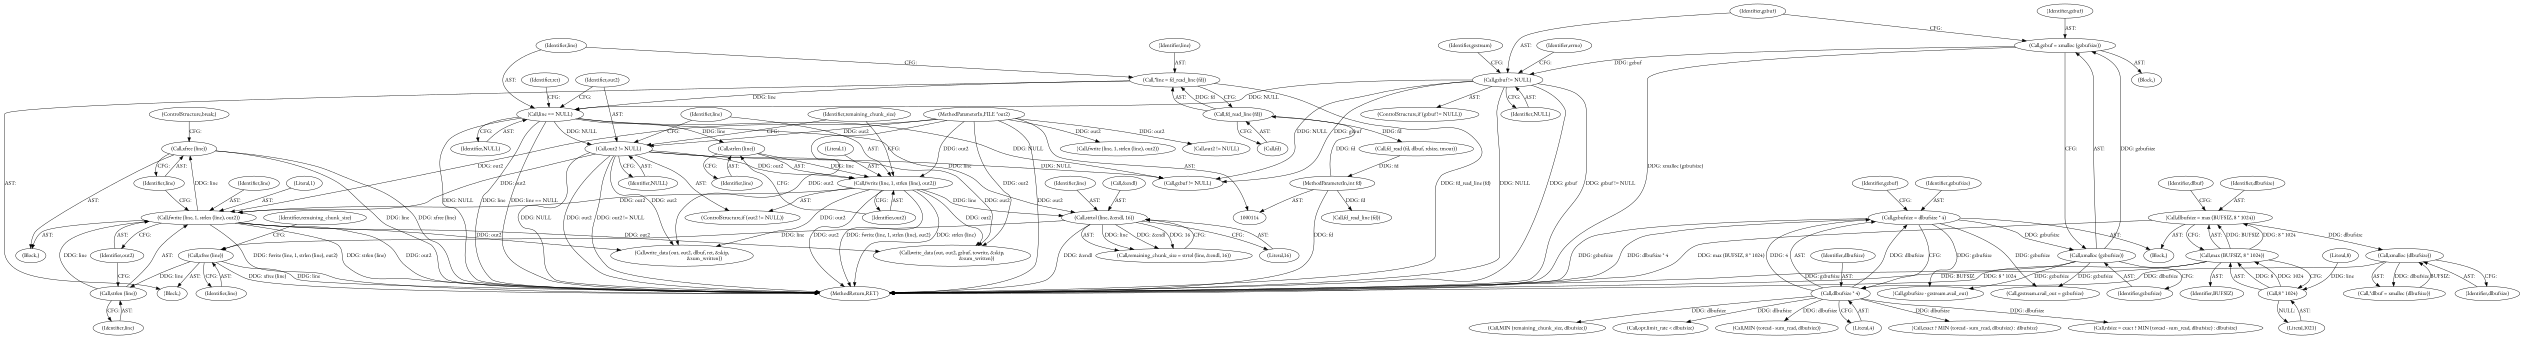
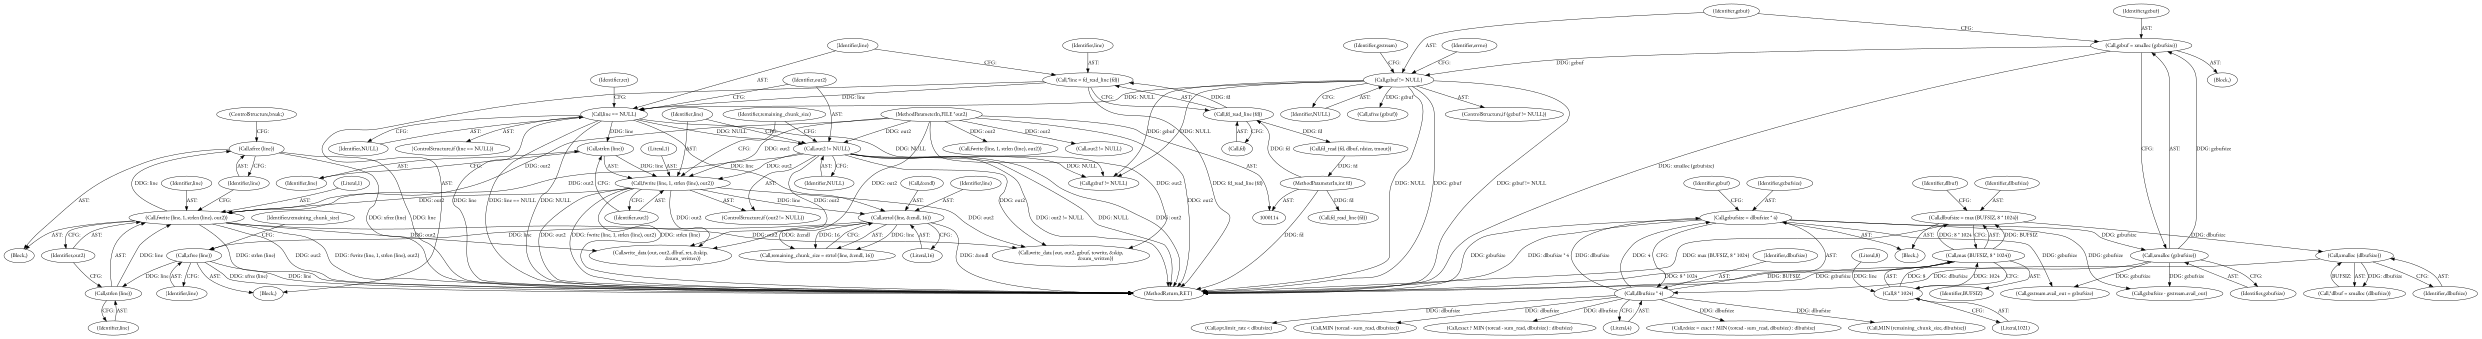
  digraph {
    fontname="EB Garamond"
    node [fontname="EB Garamond"]
    edge [fontname="EB Garamond"]
    n1 [label="(Call,xfree (line))"]
    n2 [label="(Block,)"]
    n3 [label="(MethodReturn,RET)"]
    n4 [label="(Identifier,line)"]
    n5 [label="(Call,fwrite (line, 1, strlen (line), out2))"]
    n6 [label="(Call,write_data (out, out2, dlbuf, ret, &skip,\n                                      &sum_written))"]
    n7 [label="(Identifier,out2)"]
    n8 [label="(Call,write_data (out, out2, gzbuf, towrite, &skip,\n                                          &sum_written))"]
    n9 [label="(Call,strlen (line))"]
    n10 [label="(Identifier,line)"]
    n11 [label="(Call,xfree (line))"]
    n12 [label="(Identifier,line)"]
    n13 [label="(Block,)"]
    n14 [label="(Call,strtol (line, &endl, 16))"]
    n15 [label="(Call,remaining_chunk_size = strtol (line, &endl, 16))"]
    n16 [label="(Literal,16)"]
    n17 [label="(Call,line == NULL)"]
    n18 [label="(Call,strlen (line))"]
    n19 [label="(Call,out2 != NULL)"]
    n20 [label="(Identifier,NULL)"]
    n21 [label="(Call,gzbuf != NULL)"]
+   n22 [label="(ControlStructure,if (line == NULL))"]
    n23 [label="(Call,fwrite (line, 1, strlen (line), out2))"]
    n24 [label="(Identifier,line)"]
    n25 [label="(ControlStructure,if (out2 != NULL))"]
    n26 [label="(Identifier,NULL)"]
    n27 [label="(Call,*line = fd_read_line (fd))"]
    n28 [label="(Call,fd_read_line (fd))"]
    n29 [label="(Call,fd_read (fd, dlbuf, rdsize, tmout))"]
    n30 [label="(Call,fd)"]
    n31 [label="(MethodParameterIn,int fd)"]
    n32 [label="(Call,fd_read_line (fd))"]
    1000114
    n34 [label="(Call,gzbuf != NULL)"]
    n35 [label="(ControlStructure,if (gzbuf != NULL))"]
    n36 [label="(Identifier,NULL)"]
+   n37 [label="(Call,xfree (gzbuf))"]
    n38 [label="(Call,gzbuf = xmalloc (gzbufsize))"]
    n39 [label="(Call,xmalloc (gzbufsize))"]
    n40 [label="(Block,)"]
    n41 [label="(Identifier,gzbufsize)"]
    n42 [label="(Call,gzstream.avail_out = gzbufsize)"]
    n43 [label="(Call,gzbufsize - gzstream.avail_out)"]
    n44 [label="(Call,gzbufsize = dlbufsize * 4)"]
    n45 [label="(Call,dlbufsize * 4)"]
    n46 [label="(Block,)"]
    n47 [label="(Call,MIN (toread - sum_read, dlbufsize))"]
    n48 [label="(Call,exact ? MIN (toread - sum_read, dlbufsize) : dlbufsize)"]
    n49 [label="(Call,rdsize = exact ? MIN (toread - sum_read, dlbufsize) : dlbufsize)"]
    n50 [label="(Literal,4)"]
    n51 [label="(Call,MIN (remaining_chunk_size, dlbufsize))"]
    n52 [label="(Call,opt.limit_rate < dlbufsize)"]
    n53 [label="(Call,xmalloc (dlbufsize))"]
    n54 [label="(Identifier,dlbufsize)"]
    n55 [label="(Call,*dlbuf = xmalloc (dlbufsize))"]
    n56 [label="(Call,dlbufsize = max (BUFSIZ, 8 * 1024))"]
    n57 [label="(Call,max (BUFSIZ, 8 * 1024))"]
    n58 [label="(Call,8 * 1024)"]
    n59 [label="(Identifier,BUFSIZ)"]
    n60 [label="(Literal,1021)"]
    n61 [label="(Identifier,out2)"]
    n62 [label="(MethodParameterIn,FILE *out2)"]
    n63 [label="(Call,fwrite (line, 1, strlen (line), out2))"]
    n64 [label="(Call,out2 != NULL)"]
    n65 [label="(ControlStructure,break;)"]
    n66 [label="(Identifier,out2)"]
    n67 [label="(Identifier,gzstream)"]
    n68 [label="(Identifier,remaining_chunk_size)"]
    n69 [label="(Identifier,gzbuf)"]
    n70 [label="(Identifier,line)"]
    n71 [label="(Identifier,gzbuf)"]
    n72 [label="(Identifier,dlbufsize)"]
    n73 [label="(Identifier,line)"]
    n74 [label="(Identifier,dlbuf)"]
    n75 [label="(Identifier,ret)"]
    n76 [label="(Identifier,errno)"]
    n77 [label="(Identifier,gzbuf)"]
    n78 [label="(Identifier,line)"]
    n79 [label="(Identifier,gzbufsize)"]
    n80 [label="(Literal,8)"]
    n81 [label="(Identifier,remaining_chunk_size)"]
    n82 [label="(Identifier,dlbufsize)"]
    n83 [label="(Call,&endl)"]
    n84 [label="(Identifier,line)"]
    n85 [label="(Identifier,line)"]
    n86 [label="(Literal,1)"]
    n87 [label="(Literal,1)"]
    n1 -> n2 [label="AST: "]
    n1 -> n3 [label="DDG: line"]
    n1 -> n3 [label="DDG: xfree (line)"]
    n1 -> n4 [label="CFG: "]
    n4 -> n1 [label="AST: "]
    n4 -> n5 [label="CFG: "]
    n5 -> n1 [label="DDG: line"]
    n5 -> n2 [label="AST: "]
    n5 -> n3 [label="DDG: out2"]
    n5 -> n3 [label="DDG: fwrite (line, 1, strlen (line), out2)"]
    n5 -> n3 [label="DDG: strlen (line)"]
    n5 -> n6 [label="DDG: out2"]
    n5 -> n7 [label="CFG: "]
    n5 -> n8 [label="DDG: out2"]
    n7 -> n5 [label="AST: "]
    n7 -> n9 [label="CFG: "]
    n9 -> n5 [label="AST: "]
    n9 -> n5 [label="DDG: line"]
    n9 -> n10 [label="CFG: "]
    n10 -> n9 [label="AST: "]
    n11 -> n3 [label="DDG: line"]
    n11 -> n3 [label="DDG: xfree (line)"]
    n11 -> n9 [label="DDG: line"]
    n11 -> n12 [label="CFG: "]
    n11 -> n13 [label="AST: "]
    n12 -> n11 [label="AST: "]
    n14 -> n3 [label="DDG: &endl"]
    n14 -> n11 [label="DDG: line"]
    n14 -> n15 [label="AST: "]
    n14 -> n15 [label="DDG: line"]
    n14 -> n15 [label="DDG: &endl"]
    n14 -> n15 [label="DDG: 16"]
    n14 -> n16 [label="CFG: "]
    n15 -> n14 [label="CFG: "]
    n16 -> n14 [label="AST: "]
    n17 -> n3 [label="DDG: NULL"]
    n17 -> n3 [label="DDG: line"]
    n17 -> n3 [label="DDG: line == NULL"]
    n17 -> n14 [label="DDG: line"]
    n17 -> n18 [label="DDG: line"]
    n17 -> n19 [label="DDG: NULL"]
    n17 -> n20 [label="CFG: "]
    n17 -> n21 [label="DDG: NULL"]
+   n17 -> n22 [label="AST: "]
    n18 -> n23 [label="AST: "]
    n18 -> n23 [label="DDG: line"]
    n18 -> n24 [label="CFG: "]
    n19 -> n3 [label="DDG: out2 != NULL"]
    n19 -> n3 [label="DDG: NULL"]
    n19 -> n3 [label="DDG: out2"]
    n19 -> n5 [label="DDG: out2"]
    n19 -> n6 [label="DDG: out2"]
    n19 -> n8 [label="DDG: out2"]
    n19 -> n21 [label="DDG: NULL"]
    n19 -> n23 [label="DDG: out2"]
    n19 -> n25 [label="AST: "]
    n19 -> n26 [label="CFG: "]
    n20 -> n17 [label="AST: "]
    n23 -> n3 [label="DDG: strlen (line)"]
    n23 -> n3 [label="DDG: out2"]
    n23 -> n3 [label="DDG: fwrite (line, 1, strlen (line), out2)"]
    n23 -> n5 [label="DDG: out2"]
    n23 -> n6 [label="DDG: out2"]
    n23 -> n8 [label="DDG: out2"]
    n23 -> n14 [label="DDG: line"]
    n23 -> n25 [label="AST: "]
    n23 -> n61 [label="CFG: "]
    n24 -> n18 [label="AST: "]
    n26 -> n19 [label="AST: "]
    n27 -> n3 [label="DDG: fd_read_line (fd)"]
    n27 -> n13 [label="AST: "]
    n27 -> n17 [label="DDG: line"]
    n27 -> n28 [label="CFG: "]
    n28 -> n27 [label="AST: "]
    n28 -> n27 [label="DDG: fd"]
    n28 -> n29 [label="DDG: fd"]
    n28 -> n30 [label="CFG: "]
    n29 -> n31 [label="DDG: fd"]
    n30 -> n28 [label="AST: "]
    n31 -> n3 [label="DDG: fd"]
    n31 -> n28 [label="DDG: fd"]
    n31 -> n32 [label="DDG: fd"]
    n31 -> 1000114 [label="AST: "]
    n34 -> n3 [label="DDG: gzbuf != NULL"]
    n34 -> n3 [label="DDG: NULL"]
    n34 -> n3 [label="DDG: gzbuf"]
    n34 -> n17 [label="DDG: NULL"]
    n34 -> n21 [label="DDG: gzbuf"]
    n34 -> n21 [label="DDG: NULL"]
    n34 -> n35 [label="AST: "]
    n34 -> n36 [label="CFG: "]
+   n34 -> n37 [label="DDG: gzbuf"]
    n36 -> n34 [label="AST: "]
    n38 -> n3 [label="DDG: xmalloc (gzbufsize)"]
    n38 -> n34 [label="DDG: gzbuf"]
    n38 -> n39 [label="CFG: "]
    n38 -> n40 [label="AST: "]
    n39 -> n3 [label="DDG: gzbufsize"]
    n39 -> n38 [label="AST: "]
    n39 -> n38 [label="DDG: gzbufsize"]
    n39 -> n41 [label="CFG: "]
    n39 -> n42 [label="DDG: gzbufsize"]
    n39 -> n43 [label="DDG: gzbufsize"]
    n41 -> n39 [label="AST: "]
    n44 -> n3 [label="DDG: gzbufsize"]
    n44 -> n3 [label="DDG: dlbufsize * 4"]
    n44 -> n39 [label="DDG: gzbufsize"]
    n44 -> n42 [label="DDG: gzbufsize"]
    n44 -> n43 [label="DDG: gzbufsize"]
    n44 -> n45 [label="CFG: "]
    n44 -> n46 [label="AST: "]
    n45 -> n44 [label="AST: "]
    n45 -> n44 [label="DDG: dlbufsize"]
    n45 -> n44 [label="DDG: 4"]
    n45 -> n47 [label="DDG: dlbufsize"]
    n45 -> n48 [label="DDG: dlbufsize"]
    n45 -> n49 [label="DDG: dlbufsize"]
    n45 -> n50 [label="CFG: "]
    n45 -> n51 [label="DDG: dlbufsize"]
    n45 -> n52 [label="DDG: dlbufsize"]
    n50 -> n45 [label="AST: "]
    n53 -> n45 [label="DDG: dlbufsize"]
    n53 -> n54 [label="CFG: "]
    n53 -> n55 [label="AST: "]
    n53 -> n55 [label="DDG: dlbufsize"]
    n54 -> n53 [label="AST: "]
    n55 -> n53 [label="BUFSIZ: "]
    n56 -> n3 [label="DDG: max (BUFSIZ, 8 * 1024)"]
    n56 -> n46 [label="AST: "]
    n56 -> n53 [label="DDG: dlbufsize"]
    n56 -> n57 [label="CFG: "]
    n57 -> n3 [label="DDG: BUFSIZ"]
    n57 -> n3 [label="DDG: 8 * 1024"]
    n57 -> n56 [label="AST: "]
    n57 -> n56 [label="DDG: BUFSIZ"]
    n57 -> n56 [label="DDG: 8 * 1024"]
    n57 -> n58 [label="CFG: "]
    n57 -> n59 [label="AST: "]
    n58 -> n57 [label="AST: "]
    n58 -> n57 [label="DDG: 8"]
    n58 -> n57 [label="DDG: 1024"]
-   n58 -> n60 [label="NULL: "]
+   n58 -> n60 [label="CFG: "]
    n60 -> n58 [label="AST: "]
    n61 -> n18 [label="CFG: "]
    n61 -> n23 [label="AST: "]
    n62 -> n3 [label="DDG: out2"]
    n62 -> n5 [label="DDG: out2"]
    n62 -> n6 [label="DDG: out2"]
    n62 -> n8 [label="DDG: out2"]
    n62 -> n19 [label="DDG: out2"]
    n62 -> n23 [label="DDG: out2"]
    n62 -> 1000114 [label="AST: "]
    n62 -> n63 [label="DDG: out2"]
    n62 -> n64 [label="DDG: out2"]
    n65 -> n1 [label="CFG: "]
    n66 -> n17 [label="CFG: "]
    n66 -> n19 [label="AST: "]
    n67 -> n34 [label="CFG: "]
    n68 -> n11 [label="CFG: "]
    n69 -> n34 [label="AST: "]
    n69 -> n38 [label="CFG: "]
    n70 -> n5 [label="AST: "]
    n71 -> n44 [label="CFG: "]
    n72 -> n45 [label="AST: "]
    n73 -> n17 [label="AST: "]
    n73 -> n27 [label="CFG: "]
    n74 -> n56 [label="CFG: "]
    n75 -> n17 [label="CFG: "]
    n76 -> n34 [label="CFG: "]
    n77 -> n38 [label="AST: "]
    n78 -> n27 [label="AST: "]
    n79 -> n44 [label="AST: "]
    n80 -> n58 [label="DDG: line"]
    n81 -> n19 [label="CFG: "]
    n81 -> n23 [label="CFG: "]
    n82 -> n56 [label="AST: "]
    n83 -> n14 [label="AST: "]
    n84 -> n19 [label="CFG: "]
    n84 -> n23 [label="AST: "]
    n85 -> n14 [label="AST: "]
    n86 -> n5 [label="AST: "]
    n87 -> n23 [label="AST: "]
  }
